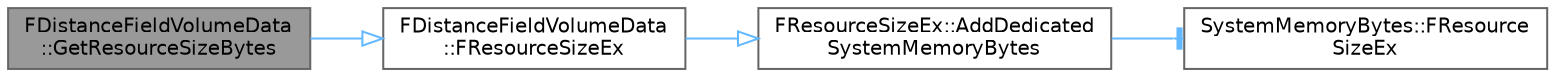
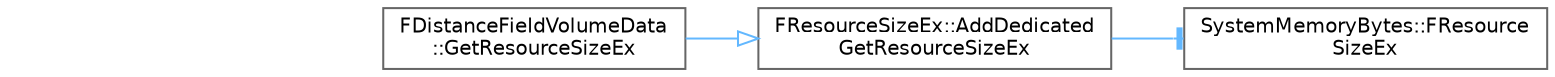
  digraph {
    rankdir=LR
    node [color=grey40 fillcolor=white fontname=Helvetica fontsize=10 shape=box style=filled]
    edge [arrowhead=onormal color=steelblue1 fontname=Helvetica fontsize=10 labelfontname=Helvetica labelfontsize=10 style=solid]
-   n1 [color=gray40 fillcolor=grey60 fontcolor=black height=0.2 label="FDistanceFieldVolumeData\l::GetResourceSizeBytes" width=0.4]
-   n2 [height=0.2 label="FDistanceFieldVolumeData\l::FResourceSizeEx" width=0.4]
-   n3 [height=0.2 label="FResourceSizeEx::AddDedicated\lSystemMemoryBytes" width=0.4]
+   n2 [height=0.2 label="FDistanceFieldVolumeData\l::GetResourceSizeEx" width=0.4]
+   n3 [height=0.2 label="FResourceSizeEx::AddDedicated\lGetResourceSizeEx" width=0.4]
    n4 [height=0.2 label="SystemMemoryBytes::FResource\lSizeEx" width=0.4]
-   n1 -> n2
    n2 -> n3
    n3 -> n4 [arrowhead=tee]
  }
